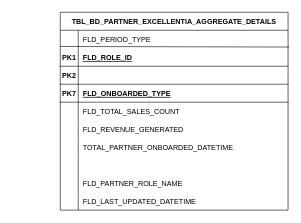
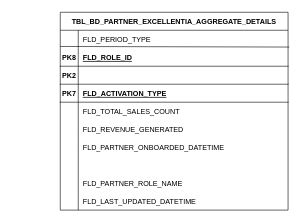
  <mxCell id="0" />
  <mxCell id="1" parent="0" />
  <mxCell id="2" value="" style="shape=partialRectangle;html=1;whiteSpace=wrap;collapsible=0;dropTarget=0;pointerEvents=0;fillColor=none;top=0;left=0;bottom=0;right=0;points=[[0,0.5],[1,0.5]];portConstraint=eastwest;" parent="1" vertex="1"><mxGeometry x="20" y="210" width="370" height="30" as="geometry" /></mxCell>
  <mxCell id="3" value="" style="shape=partialRectangle;html=1;whiteSpace=wrap;connectable=0;fillColor=none;top=0;left=0;bottom=0;right=0;overflow=hidden;" parent="2" vertex="1"><mxGeometry width="83" height="30" as="geometry" /></mxCell>
  <mxCell id="4" value="TBL_BD_PARTNER_EXCELLENTIA_AGGREGATE_DETAILS" style="shape=table;startSize=30;container=1;collapsible=1;childLayout=tableLayout;fixedRows=1;rowLines=0;fontStyle=1;align=center;resizeLast=1;overflow=hidden;" parent="1" vertex="1"><mxGeometry x="100" y="20" width="380" height="330" as="geometry" /></mxCell>
  <mxCell id="5" value="" style="shape=partialRectangle;collapsible=0;dropTarget=0;pointerEvents=0;fillColor=none;top=0;left=0;bottom=0;right=0;points=[[0,0.5],[1,0.5]];portConstraint=eastwest;" parent="4" vertex="1"><mxGeometry y="30" width="380" height="30" as="geometry" /></mxCell>
  <mxCell id="6" value="" style="shape=partialRectangle;connectable=0;fillColor=none;top=0;left=0;bottom=0;right=0;editable=1;overflow=hidden;" parent="5" vertex="1"><mxGeometry width="30" height="30" as="geometry" /></mxCell>
  <mxCell id="7" value="FLD_PERIOD_TYPE" style="shape=partialRectangle;connectable=0;fillColor=none;top=0;left=0;bottom=0;right=0;align=left;spacingLeft=6;overflow=hidden;" parent="5" vertex="1"><mxGeometry x="30" width="350" height="30" as="geometry" /></mxCell>
  <mxCell id="8" value="" style="shape=partialRectangle;collapsible=0;dropTarget=0;pointerEvents=0;fillColor=none;top=0;left=0;bottom=1;right=0;points=[[0,0.5],[1,0.5]];portConstraint=eastwest;" parent="4" vertex="1"><mxGeometry y="60" width="380" height="30" as="geometry" /></mxCell>
- <mxCell id="9" value="PK1" style="shape=partialRectangle;connectable=0;fillColor=none;top=0;left=0;bottom=0;right=0;fontStyle=1;overflow=hidden;" parent="8" vertex="1"><mxGeometry width="30" height="30" as="geometry" /></mxCell>
+ <mxCell id="9" value="PK8" style="shape=partialRectangle;connectable=0;fillColor=none;top=0;left=0;bottom=0;right=0;fontStyle=1;overflow=hidden;" parent="8" vertex="1"><mxGeometry width="30" height="30" as="geometry" /></mxCell>
  <mxCell id="10" value="FLD_ROLE_ID" style="shape=partialRectangle;connectable=0;fillColor=none;top=0;left=0;bottom=0;right=0;align=left;spacingLeft=6;fontStyle=5;overflow=hidden;" parent="8" vertex="1"><mxGeometry x="30" width="350" height="30" as="geometry" /></mxCell>
  <mxCell id="11" value="" style="shape=partialRectangle;collapsible=0;dropTarget=0;pointerEvents=0;fillColor=none;top=0;left=0;bottom=1;right=0;points=[[0,0.5],[1,0.5]];portConstraint=eastwest;" vertex="1" parent="4"><mxGeometry y="90" width="380" height="30" as="geometry" /></mxCell>
  <mxCell id="12" value="PK2" style="shape=partialRectangle;connectable=0;fillColor=none;top=0;left=0;bottom=0;right=0;fontStyle=1;overflow=hidden;" vertex="1" parent="11"><mxGeometry width="30" height="30" as="geometry" /></mxCell>
  <mxCell id="13" value="" style="shape=partialRectangle;collapsible=0;dropTarget=0;pointerEvents=0;fillColor=none;top=0;left=0;bottom=1;right=0;points=[[0,0.5],[1,0.5]];portConstraint=eastwest;" vertex="1" parent="4"><mxGeometry y="120" width="380" height="30" as="geometry" /></mxCell>
  <mxCell id="14" value="PK7" style="shape=partialRectangle;connectable=0;fillColor=none;top=0;left=0;bottom=0;right=0;fontStyle=1;overflow=hidden;" vertex="1" parent="13"><mxGeometry width="30" height="30" as="geometry" /></mxCell>
- <mxCell id="15" value="FLD_ONBOARDED_TYPE" style="shape=partialRectangle;connectable=0;fillColor=none;top=0;left=0;bottom=0;right=0;align=left;spacingLeft=6;fontStyle=5;overflow=hidden;" vertex="1" parent="13"><mxGeometry x="30" width="350" height="30" as="geometry" /></mxCell>
+ <mxCell id="15" value="FLD_ACTIVATION_TYPE" style="shape=partialRectangle;connectable=0;fillColor=none;top=0;left=0;bottom=0;right=0;align=left;spacingLeft=6;fontStyle=5;overflow=hidden;" vertex="1" parent="13"><mxGeometry x="30" width="350" height="30" as="geometry" /></mxCell>
  <mxCell id="16" value="" style="shape=partialRectangle;collapsible=0;dropTarget=0;pointerEvents=0;fillColor=none;top=0;left=0;bottom=0;right=0;points=[[0,0.5],[1,0.5]];portConstraint=eastwest;" parent="4" vertex="1"><mxGeometry y="150" width="380" height="30" as="geometry" /></mxCell>
  <mxCell id="17" value="" style="shape=partialRectangle;connectable=0;fillColor=none;top=0;left=0;bottom=0;right=0;editable=1;overflow=hidden;" parent="16" vertex="1"><mxGeometry width="30" height="30" as="geometry" /></mxCell>
  <mxCell id="18" value="FLD_TOTAL_SALES_COUNT" style="shape=partialRectangle;connectable=0;fillColor=none;top=0;left=0;bottom=0;right=0;align=left;spacingLeft=6;overflow=hidden;" parent="16" vertex="1"><mxGeometry x="30" width="350" height="30" as="geometry" /></mxCell>
  <mxCell id="19" value="" style="shape=partialRectangle;collapsible=0;dropTarget=0;pointerEvents=0;fillColor=none;top=0;left=0;bottom=0;right=0;points=[[0,0.5],[1,0.5]];portConstraint=eastwest;" parent="4" vertex="1"><mxGeometry y="180" width="380" height="30" as="geometry" /></mxCell>
  <mxCell id="20" value="" style="shape=partialRectangle;connectable=0;fillColor=none;top=0;left=0;bottom=0;right=0;editable=1;overflow=hidden;" parent="19" vertex="1"><mxGeometry width="30" height="30" as="geometry" /></mxCell>
  <mxCell id="21" value="FLD_REVENUE_GENERATED" style="shape=partialRectangle;connectable=0;fillColor=none;top=0;left=0;bottom=0;right=0;align=left;spacingLeft=6;overflow=hidden;" parent="19" vertex="1"><mxGeometry x="30" width="350" height="30" as="geometry" /></mxCell>
  <mxCell id="22" value="" style="shape=partialRectangle;collapsible=0;dropTarget=0;pointerEvents=0;fillColor=none;top=0;left=0;bottom=0;right=0;points=[[0,0.5],[1,0.5]];portConstraint=eastwest;" parent="4" vertex="1"><mxGeometry y="210" width="380" height="30" as="geometry" /></mxCell>
  <mxCell id="23" value="" style="shape=partialRectangle;connectable=0;fillColor=none;top=0;left=0;bottom=0;right=0;editable=1;overflow=hidden;" parent="22" vertex="1"><mxGeometry width="30" height="30" as="geometry" /></mxCell>
- <mxCell id="24" value="TOTAL_PARTNER_ONBOARDED_DATETIME" style="shape=partialRectangle;connectable=0;fillColor=none;top=0;left=0;bottom=0;right=0;align=left;spacingLeft=6;overflow=hidden;" parent="22" vertex="1"><mxGeometry x="30" width="350" height="30" as="geometry" /></mxCell>
+ <mxCell id="24" value="FLD_PARTNER_ONBOARDED_DATETIME" style="shape=partialRectangle;connectable=0;fillColor=none;top=0;left=0;bottom=0;right=0;align=left;spacingLeft=6;overflow=hidden;" parent="22" vertex="1"><mxGeometry x="30" width="350" height="30" as="geometry" /></mxCell>
  <mxCell id="25" value="" style="shape=partialRectangle;collapsible=0;dropTarget=0;pointerEvents=0;fillColor=none;top=0;left=0;bottom=0;right=0;points=[[0,0.5],[1,0.5]];portConstraint=eastwest;" parent="4" vertex="1"><mxGeometry y="240" width="380" height="30" as="geometry" /></mxCell>
  <mxCell id="26" value="" style="shape=partialRectangle;connectable=0;fillColor=none;top=0;left=0;bottom=0;right=0;editable=1;overflow=hidden;" parent="25" vertex="1"><mxGeometry width="30" height="30" as="geometry" /></mxCell>
  <mxCell id="27" value="" style="shape=partialRectangle;collapsible=0;dropTarget=0;pointerEvents=0;fillColor=none;top=0;left=0;bottom=0;right=0;points=[[0,0.5],[1,0.5]];portConstraint=eastwest;" parent="4" vertex="1"><mxGeometry y="270" width="380" height="30" as="geometry" /></mxCell>
  <mxCell id="28" value="" style="shape=partialRectangle;connectable=0;fillColor=none;top=0;left=0;bottom=0;right=0;editable=1;overflow=hidden;" parent="27" vertex="1"><mxGeometry width="30" height="30" as="geometry" /></mxCell>
  <mxCell id="29" value="FLD_PARTNER_ROLE_NAME" style="shape=partialRectangle;connectable=0;fillColor=none;top=0;left=0;bottom=0;right=0;align=left;spacingLeft=6;overflow=hidden;" parent="27" vertex="1"><mxGeometry x="30" width="350" height="30" as="geometry" /></mxCell>
  <mxCell id="30" value="" style="shape=partialRectangle;collapsible=0;dropTarget=0;pointerEvents=0;fillColor=none;top=0;left=0;bottom=0;right=0;points=[[0,0.5],[1,0.5]];portConstraint=eastwest;" parent="4" vertex="1"><mxGeometry y="300" width="380" height="30" as="geometry" /></mxCell>
  <mxCell id="31" value="" style="shape=partialRectangle;connectable=0;fillColor=none;top=0;left=0;bottom=0;right=0;editable=1;overflow=hidden;" parent="30" vertex="1"><mxGeometry width="30" height="30" as="geometry" /></mxCell>
  <mxCell id="32" value="FLD_LAST_UPDATED_DATETIME" style="shape=partialRectangle;connectable=0;fillColor=none;top=0;left=0;bottom=0;right=0;align=left;spacingLeft=6;overflow=hidden;" parent="30" vertex="1"><mxGeometry x="30" width="350" height="30" as="geometry" /></mxCell>
  <mxCell id="33" value="" style="endArrow=none;html=1;exitX=0;exitY=-0.1;exitDx=0;exitDy=0;exitPerimeter=0;entryX=1.005;entryY=0.933;entryDx=0;entryDy=0;entryPerimeter=0;" edge="1" parent="4" source="8" target="5"><mxGeometry width="50" height="50" relative="1" as="geometry"><mxPoint x="190" y="350" as="sourcePoint" /><mxPoint x="240" y="300" as="targetPoint" /></mxGeometry></mxCell>
